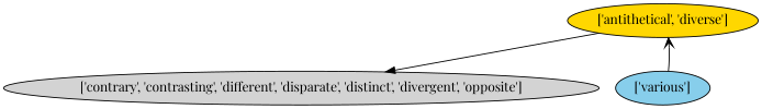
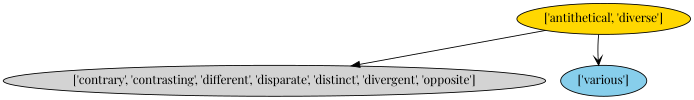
  strict digraph {
    fontname="Playfair Display"
    node [style=filled fontname="Playfair Display"]
    edge [fontname="Playfair Display"]
    "['antithetical', 'diverse']" [fillcolor=gold]
    "['contrary', 'contrasting', 'different', 'disparate', 'distinct', 'divergent', 'opposite']" [fillcolor=lightgrey]
    "['various']" [fillcolor=skyblue]
    "['antithetical', 'diverse']" -> "['contrary', 'contrasting', 'different', 'disparate', 'distinct', 'divergent', 'opposite']" [arrowhead=normal]
-   "['various']" -> "['antithetical', 'diverse']" [arrowhead=vee]
+   "['antithetical', 'diverse']" -> "['various']" [arrowhead=vee]
  }
